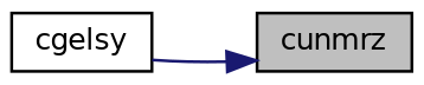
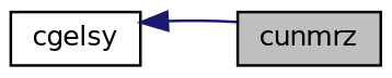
  digraph {
    rankdir=RL
    node [color=black fontname=Helvetica fontsize=10 shape=record style=filled]
    n1 [fillcolor=grey75 fontcolor=black height=0.2 label=cunmrz width=0.4]
    n2 [fillcolor=white height=0.2 label=cgelsy width=0.4]
-   n1 -> n2 [color=midnightblue dir=back fontname=Helvetica fontsize=10 labelfontname=Helvetica labelfontsize=10 style=solid]
+   n2 -> n1 [color=midnightblue dir=back fontname=Helvetica fontsize=10 labelfontname=Helvetica labelfontsize=10 style=solid]
  }
